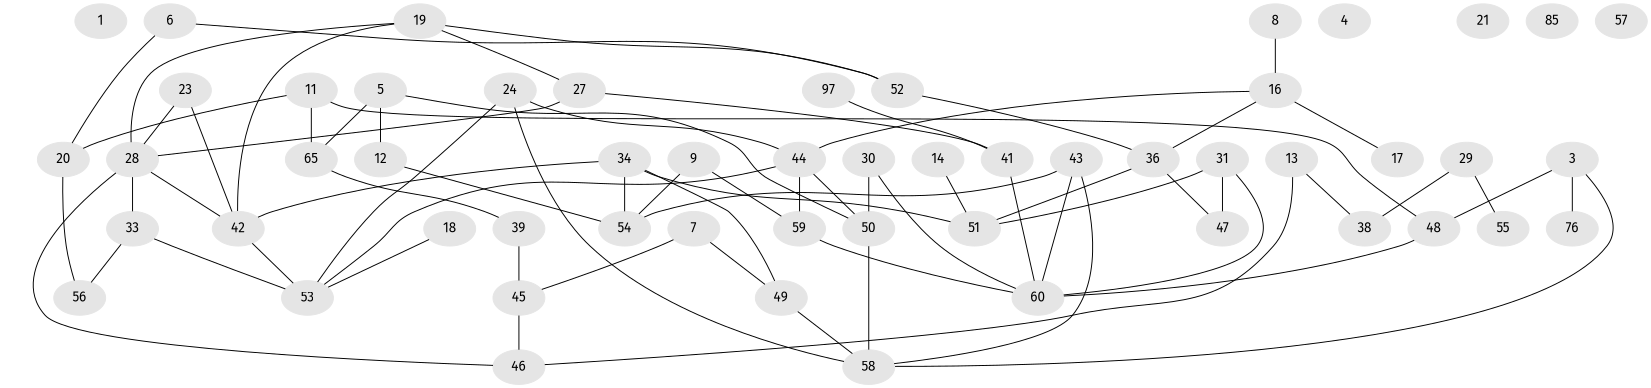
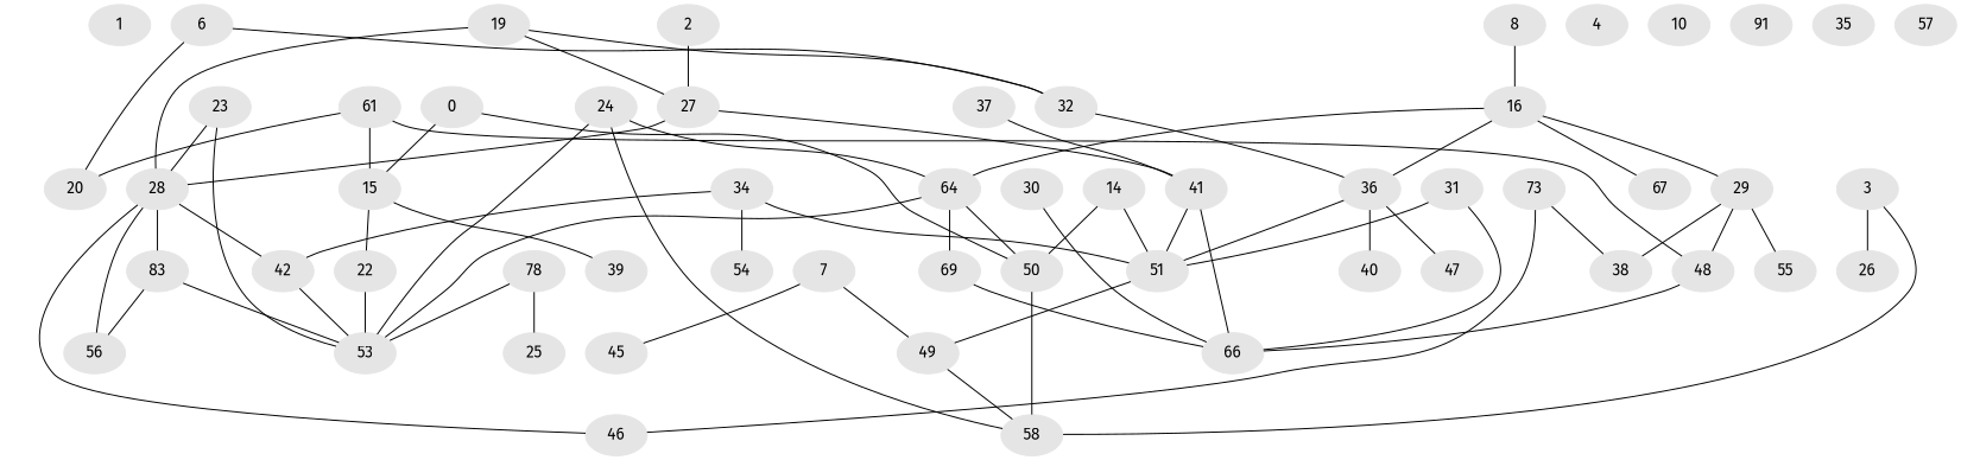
  graph {
    fontname="Fira Sans"
    node [color=gray90 fontname="Fira Sans" style=filled]
    edge [fontname="Fira Sans"]
    1
+   2
    27
    28
    41
    3
-   26 [label=76]
+   26
    58
    4
-   5
-   12
-   15 [label=65]
+   5 [label=0]
+   15
    50
    54
+   22
    39
    6
    20
-   32 [label=52]
+   32
    56
    36
    7
    45
    49
    46
    8
    16
-   17
+   17 [label=67]
    29
-   44
-   9
-   59
-   60
-   11
+   44 [label=64]
+   59 [label=69]
+   60 [label=66]
+   10
+   11 [label=61]
    48
-   13
+   13 [label=73]
    38
    14
    51
    53
    55
    47
-   18
+   40
+   18 [label=78]
+   25
    19
    42
-   33
-   21
+   33 [label=83]
+   21 [label=91]
    23
    24
    30
    31
    34
-   35 [label=85]
-   37 [label=97]
-   43
+   35
+   37
    57
+   2 -- 27
    27 -- 28
    27 -- 41
    28 -- 46
    28 -- 42
    28 -- 33
    41 -- 60
+   41 -- 51
    3 -- 26
    3 -- 58
-   5 -- 12
    5 -- 15
    5 -- 50
-   12 -- 54
+   15 -- 22
    15 -- 39
    50 -- 58
-   39 -- 45
+   22 -- 53
    6 -- 20
    6 -- 32
-   20 -- 56
+   28 -- 56
    32 -- 36
    36 -- 51
    36 -- 47
+   36 -- 40
    7 -- 45
    7 -- 49
-   45 -- 46
    49 -- 58
    8 -- 16
    16 -- 36
    16 -- 17
+   16 -- 29
    16 -- 44
-   3 -- 48
+   29 -- 48
    29 -- 38
    29 -- 55
    44 -- 50
    44 -- 59
    44 -- 53
-   9 -- 54
-   9 -- 59
    59 -- 60
    11 -- 15
    11 -- 20
    11 -- 48
    48 -- 60
    13 -- 46
    13 -- 38
-   30 -- 50
+   14 -- 50
    14 -- 51
    18 -- 53
+   18 -- 25
    19 -- 27
    19 -- 28
    19 -- 32
-   19 -- 42
    42 -- 53
    33 -- 56
    33 -- 53
    23 -- 28
-   23 -- 42
+   23 -- 53
    24 -- 58
    24 -- 44
    24 -- 53
    30 -- 60
    31 -- 60
    31 -- 51
-   31 -- 47
    34 -- 54
-   34 -- 49
+   51 -- 49
    34 -- 51
    34 -- 42
    37 -- 41
-   43 -- 58
-   43 -- 54
-   43 -- 60
  }
